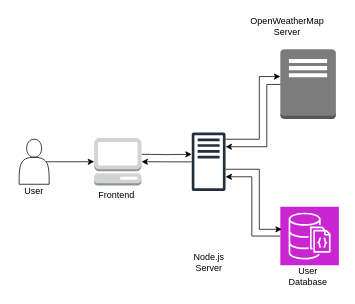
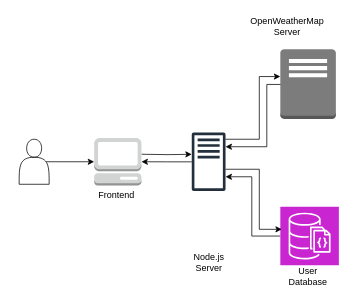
  <mxCell id="0" />
  <mxCell id="1" parent="0" />
  <mxCell id="2" value="" style="shape=actor;whiteSpace=wrap;html=1;" vertex="1" parent="1"><mxGeometry x="25" y="185" width="40" height="60" as="geometry" /></mxCell>
  <mxCell id="3" value="" style="sketch=0;outlineConnect=0;fontColor=#232F3E;gradientColor=none;fillColor=#232F3D;strokeColor=none;dashed=0;verticalLabelPosition=bottom;verticalAlign=top;align=center;html=1;fontSize=12;fontStyle=0;aspect=fixed;pointerEvents=1;shape=mxgraph.aws4.traditional_server;" vertex="1" parent="1"><mxGeometry x="255" y="176" width="45" height="78" as="geometry" /></mxCell>
  <mxCell id="4" style="edgeStyle=orthogonalEdgeStyle;rounded=0;orthogonalLoop=1;jettySize=auto;html=1;exitX=0;exitY=0.5;exitDx=0;exitDy=0;exitPerimeter=0;" edge="1" parent="1" source="5" target="3"><mxGeometry relative="1" as="geometry"><Array as="points"><mxPoint x="335" y="314" /><mxPoint x="335" y="235" /></Array></mxGeometry></mxCell>
  <mxCell id="5" value="" style="sketch=0;points=[[0,0,0],[0.25,0,0],[0.5,0,0],[0.75,0,0],[1,0,0],[0,1,0],[0.25,1,0],[0.5,1,0],[0.75,1,0],[1,1,0],[0,0.25,0],[0,0.5,0],[0,0.75,0],[1,0.25,0],[1,0.5,0],[1,0.75,0]];outlineConnect=0;fontColor=#232F3E;fillColor=#C925D1;strokeColor=#ffffff;dashed=0;verticalLabelPosition=bottom;verticalAlign=top;align=center;html=1;fontSize=12;fontStyle=0;aspect=fixed;shape=mxgraph.aws4.resourceIcon;resIcon=mxgraph.aws4.documentdb_with_mongodb_compatibility;" vertex="1" parent="1"><mxGeometry x="373" y="275" width="78" height="78" as="geometry" /></mxCell>
  <mxCell id="6" style="edgeStyle=orthogonalEdgeStyle;rounded=0;orthogonalLoop=1;jettySize=auto;html=1;exitX=1;exitY=0.5;exitDx=0;exitDy=0;exitPerimeter=0;" edge="1" parent="1"><mxGeometry relative="1" as="geometry"><mxPoint x="188" y="205" as="sourcePoint" /><mxPoint x="255" y="205.1" as="targetPoint" /></mxGeometry></mxCell>
  <mxCell id="7" value="" style="outlineConnect=0;dashed=0;verticalLabelPosition=bottom;verticalAlign=top;align=center;html=1;shape=mxgraph.aws3.management_console;fillColor=#D2D3D3;gradientColor=none;" vertex="1" parent="1"><mxGeometry x="125" y="183.5" width="63" height="63" as="geometry" /></mxCell>
  <mxCell id="8" style="edgeStyle=orthogonalEdgeStyle;rounded=0;orthogonalLoop=1;jettySize=auto;html=1;exitX=0;exitY=0;exitDx=0;exitDy=0;" edge="1" parent="1" source="10" target="3"><mxGeometry relative="1" as="geometry"><Array as="points"><mxPoint x="387" y="112" /><mxPoint x="355" y="112" /><mxPoint x="355" y="195" /></Array></mxGeometry></mxCell>
  <mxCell id="9" value="" style="outlineConnect=0;dashed=0;verticalLabelPosition=bottom;verticalAlign=top;align=center;html=1;shape=mxgraph.aws3.traditional_server;fillColor=#7D7C7C;gradientColor=none;" vertex="1" parent="1"><mxGeometry x="373" y="65" width="74" height="93" as="geometry" /></mxCell>
  <mxCell id="10" value="" style="shape=image;html=1;verticalAlign=top;verticalLabelPosition=bottom;labelBackgroundColor=#ffffff;imageAspect=0;aspect=fixed;image=https://cdn2.iconfinder.com/data/icons/weather-color-2/500/weather-07-128.png" vertex="1" parent="1"><mxGeometry x="387" y="118" width="50" height="50" as="geometry" /></mxCell>
  <mxCell id="11" style="edgeStyle=orthogonalEdgeStyle;rounded=0;orthogonalLoop=1;jettySize=auto;html=1;exitX=0.9;exitY=0.5;exitDx=0;exitDy=0;exitPerimeter=0;entryX=0;entryY=0.5;entryDx=0;entryDy=0;entryPerimeter=0;" edge="1" parent="1" source="2" target="7"><mxGeometry relative="1" as="geometry" /></mxCell>
  <mxCell id="12" style="edgeStyle=orthogonalEdgeStyle;rounded=0;orthogonalLoop=1;jettySize=auto;html=1;entryX=0.026;entryY=0.385;entryDx=0;entryDy=0;entryPerimeter=0;" edge="1" parent="1" source="3" target="5"><mxGeometry relative="1" as="geometry"><mxPoint x="275" y="225.004" as="sourcePoint" /><mxPoint x="348" y="315" as="targetPoint" /><Array as="points"><mxPoint x="345" y="225" /><mxPoint x="345" y="305" /></Array></mxGeometry></mxCell>
  <mxCell id="13" style="edgeStyle=orthogonalEdgeStyle;rounded=0;orthogonalLoop=1;jettySize=auto;html=1;entryX=0;entryY=0.5;entryDx=0;entryDy=0;entryPerimeter=0;" edge="1" parent="1"><mxGeometry relative="1" as="geometry"><mxPoint x="300" y="185.004" as="sourcePoint" /><mxPoint x="373" y="101.47" as="targetPoint" /><Array as="points"><mxPoint x="345" y="184.97" /><mxPoint x="345" y="101.97" /></Array></mxGeometry></mxCell>
- <mxCell id="14" value="User" style="text;html=1;align=center;verticalAlign=middle;whiteSpace=wrap;rounded=0;" vertex="1" parent="1"><mxGeometry x="20" y="245" width="50" height="20" as="geometry" /></mxCell>
  <mxCell id="15" value="Frontend" style="text;html=1;align=center;verticalAlign=middle;whiteSpace=wrap;rounded=0;" vertex="1" parent="1"><mxGeometry x="125" y="245" width="60" height="30" as="geometry" /></mxCell>
  <mxCell id="16" value="Node.js&lt;div&gt;Server&lt;/div&gt;" style="text;html=1;align=center;verticalAlign=middle;whiteSpace=wrap;rounded=0;" vertex="1" parent="1"><mxGeometry x="247.5" y="334" width="60" height="30" as="geometry" /></mxCell>
  <mxCell id="17" value="User&lt;div&gt;Database&lt;/div&gt;" style="text;html=1;align=center;verticalAlign=middle;whiteSpace=wrap;rounded=0;" vertex="1" parent="1"><mxGeometry x="380" y="353" width="60" height="30" as="geometry" /></mxCell>
  <mxCell id="18" value="OpenWeatherMap&lt;div&gt;Server&lt;/div&gt;" style="text;html=1;align=center;verticalAlign=middle;whiteSpace=wrap;rounded=0;" vertex="1" parent="1"><mxGeometry x="339.5" y="20" width="85" height="30" as="geometry" /></mxCell>
  <mxCell id="19" style="edgeStyle=orthogonalEdgeStyle;rounded=0;orthogonalLoop=1;jettySize=auto;html=1;entryX=1;entryY=0.5;entryDx=0;entryDy=0;entryPerimeter=0;" edge="1" parent="1" source="3" target="7"><mxGeometry relative="1" as="geometry" /></mxCell>
